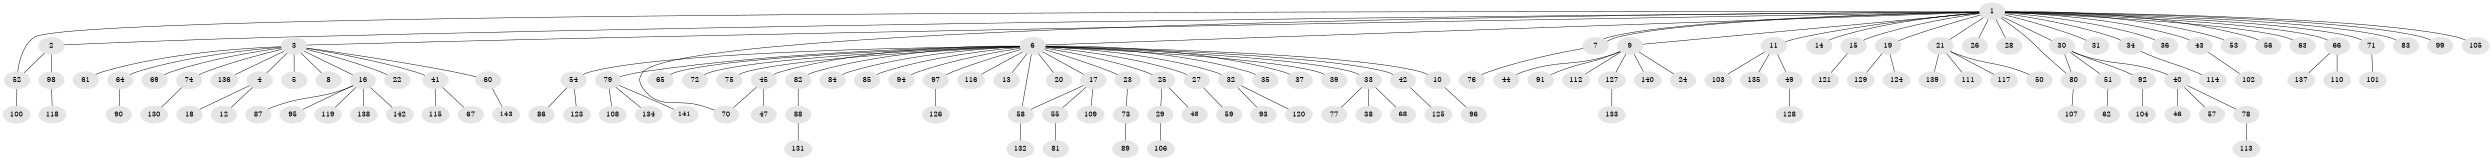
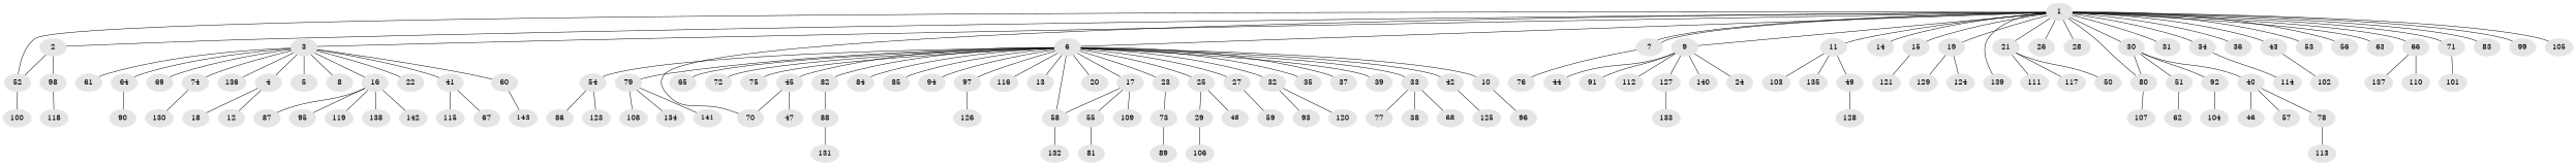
  graph {
    node [color=gray90 style=filled]
    1
    2
    3
    6
    7
    9
    11
    14
    15
    19
    21
    26
    28
    30
    31
    34
    36
    43
    52
    53
    56
    63
    66
    70
    71
    80
    83
    99
    105
    139
    98
    4
    5
    8
    16
    22
    41
    60
    61
    64
    69
    74
    136
    10
    13
    17
    20
    23
    25
    27
    32
    33
    35
    37
    39
    42
    45
    54
    58
    65
    72
    75
    79
    82
    84
    85
    94
    97
    116
    76
    24
    44
    91
    112
    127
    140
    49
    103
    135
    121
    124
    129
    50
    111
    117
    40
    51
    92
    114
    102
    100
    110
    137
    101
    107
    118
    12
    18
    87
    95
    119
    138
    142
    67
    115
    143
    90
    130
    96
    55
    109
    73
    29
    48
    59
    93
    120
    38
    68
    77
    125
    47
    86
    123
    132
    108
    134
    141
    88
    126
    133
    128
    81
    89
    106
    46
    57
    78
    62
    104
    113
    131
    1 -- 2
    1 -- 3
    1 -- 6
    1 -- 7
    1 -- 7
    1 -- 9
    1 -- 11
    1 -- 14
    1 -- 15
    1 -- 19
    1 -- 21
    1 -- 26
    1 -- 28
    1 -- 30
    1 -- 31
    1 -- 34
    1 -- 36
    1 -- 43
    1 -- 52
    1 -- 53
    1 -- 56
    1 -- 63
    1 -- 66
    1 -- 70
    1 -- 71
    1 -- 80
    1 -- 83
    1 -- 99
    1 -- 105
-   21 -- 139
+   1 -- 139
    2 -- 52
    2 -- 98
    3 -- 4
    3 -- 5
    3 -- 8
    3 -- 16
    3 -- 22
    3 -- 41
    3 -- 60
    3 -- 61
    3 -- 64
    3 -- 69
    3 -- 74
    3 -- 136
    6 -- 10
    6 -- 13
    6 -- 17
    6 -- 20
    6 -- 23
    6 -- 25
    6 -- 27
    6 -- 32
    6 -- 33
    6 -- 35
    6 -- 37
    6 -- 39
    6 -- 42
    6 -- 45
    6 -- 54
    6 -- 58
    6 -- 65
    6 -- 72
    6 -- 75
    6 -- 79
    6 -- 82
    6 -- 84
    6 -- 85
    6 -- 94
    6 -- 97
    6 -- 116
    7 -- 76
    9 -- 24
    9 -- 44
    9 -- 91
    9 -- 112
    9 -- 127
    9 -- 140
    11 -- 49
    11 -- 103
    11 -- 135
    15 -- 121
    19 -- 124
    19 -- 129
    21 -- 50
    21 -- 111
    21 -- 117
    30 -- 80
    30 -- 40
    30 -- 51
    30 -- 92
    34 -- 114
    43 -- 102
    52 -- 100
    66 -- 110
    66 -- 137
    71 -- 101
    80 -- 107
    98 -- 118
    4 -- 12
    4 -- 18
    16 -- 87
    16 -- 95
    16 -- 119
    16 -- 138
    16 -- 142
    41 -- 67
    41 -- 115
    60 -- 143
    64 -- 90
    74 -- 130
    10 -- 96
    17 -- 58
    17 -- 55
    17 -- 109
    23 -- 73
    25 -- 29
    25 -- 48
    27 -- 59
    32 -- 93
    32 -- 120
    33 -- 38
    33 -- 68
    33 -- 77
    42 -- 125
    45 -- 70
    45 -- 47
    54 -- 86
    54 -- 123
    58 -- 132
    79 -- 108
    79 -- 134
    79 -- 141
    82 -- 88
    97 -- 126
    127 -- 133
    49 -- 128
    40 -- 46
    40 -- 57
    40 -- 78
    51 -- 62
    92 -- 104
    55 -- 81
    73 -- 89
    29 -- 106
    88 -- 131
    78 -- 113
  }
